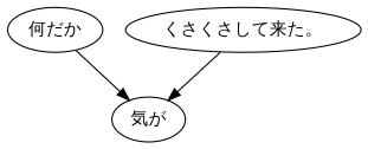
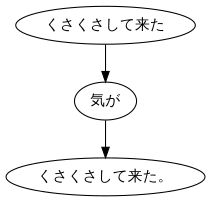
  digraph {
    fontname="PT Serif"
    node [fontname="PT Serif"]
    edge [fontname="PT Serif"]
-   n1 [label="何だか"]
+   n1 [label="くさくさして来た"]
    n2 [label="気が"]
    n3 [label="くさくさして来た。"]
    n1 -> n2
-   n3 -> n2
+   n2 -> n3
  }
